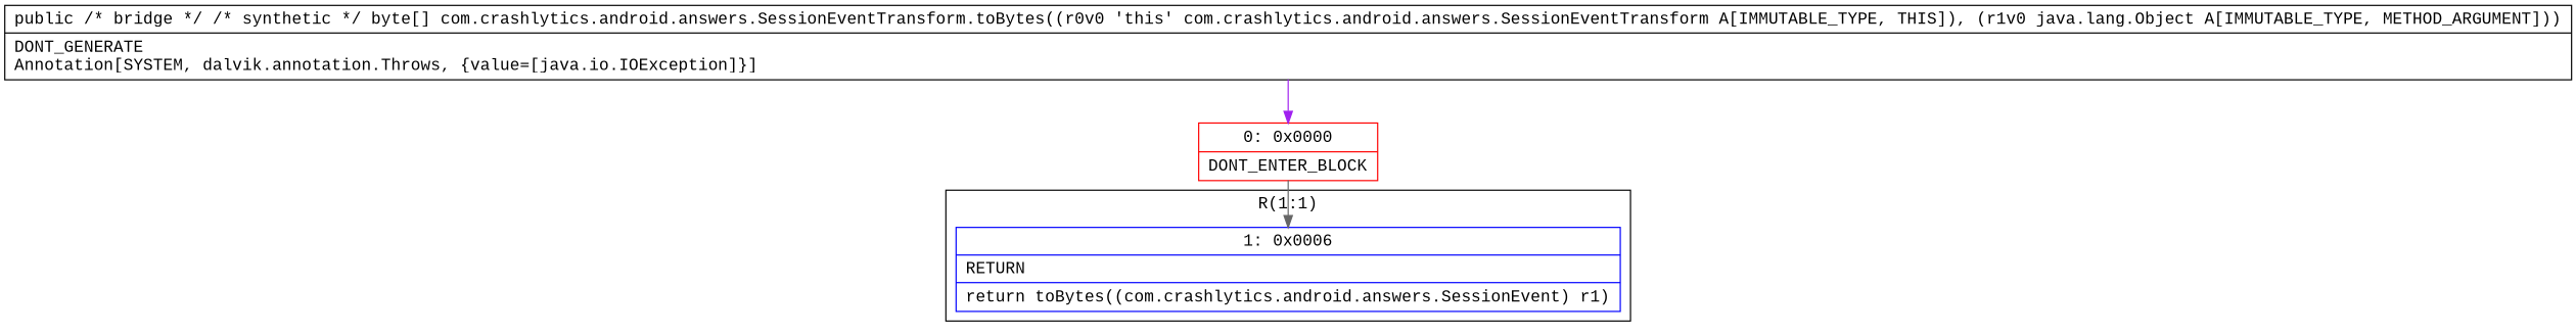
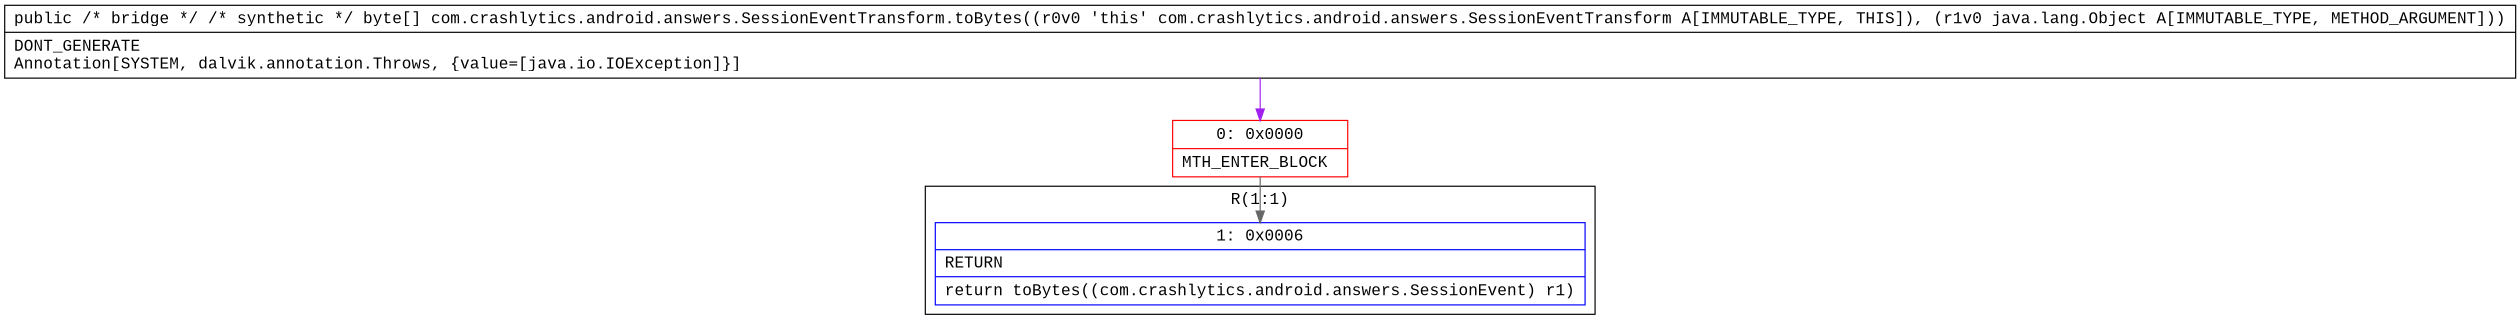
  digraph {
    fontname="Liberation Mono"
    node [shape=record fontname="Liberation Mono"]
    edge [fontname="Liberation Mono"]
    n1 [color=blue label="{1\:\ 0x0006|RETURN\l|return toBytes((com.crashlytics.android.answers.SessionEvent) r1)\l}"]
-   n2 [color=red label="{0\:\ 0x0000|DONT_ENTER_BLOCK\l}"]
+   n2 [color=red label="{0\:\ 0x0000|MTH_ENTER_BLOCK\l}"]
    n3 [label="{public \/* bridge *\/ \/* synthetic *\/ byte[] com.crashlytics.android.answers.SessionEventTransform.toBytes((r0v0 'this' com.crashlytics.android.answers.SessionEventTransform A[IMMUTABLE_TYPE, THIS]), (r1v0 java.lang.Object A[IMMUTABLE_TYPE, METHOD_ARGUMENT]))  | DONT_GENERATE\lAnnotation[SYSTEM, dalvik.annotation.Throws, \{value=[java.io.IOException]\}]\l}"]
    subgraph cluster_1 {
      label="R(1:1)"
      n1
    }
    n2 -> n1 [color=gray40]
    n3 -> n2 [color=purple]
  }
